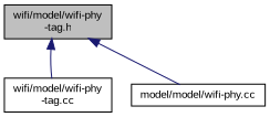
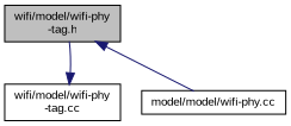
  digraph {
    fontname="Liberation Sans"
    node [color=black fillcolor=white fontname="Liberation Sans" fontsize=10 shape=record style=filled]
    edge [color=midnightblue dir=back fontname="Liberation Sans" fontsize=10 labelfontname=Helvetica labelfontsize=10 style=solid]
    n1 [fillcolor=grey75 fontcolor=black height=0.2 label="wifi/model/wifi-phy\l-tag.h" width=0.4]
    n2 [height=0.2 label="wifi/model/wifi-phy\l-tag.cc" width=0.4]
    n3 [height=0.2 label="model/model/wifi-phy.cc" width=0.4]
-   n1 -> n2
+   n2 -> n1
    n1 -> n3
  }
